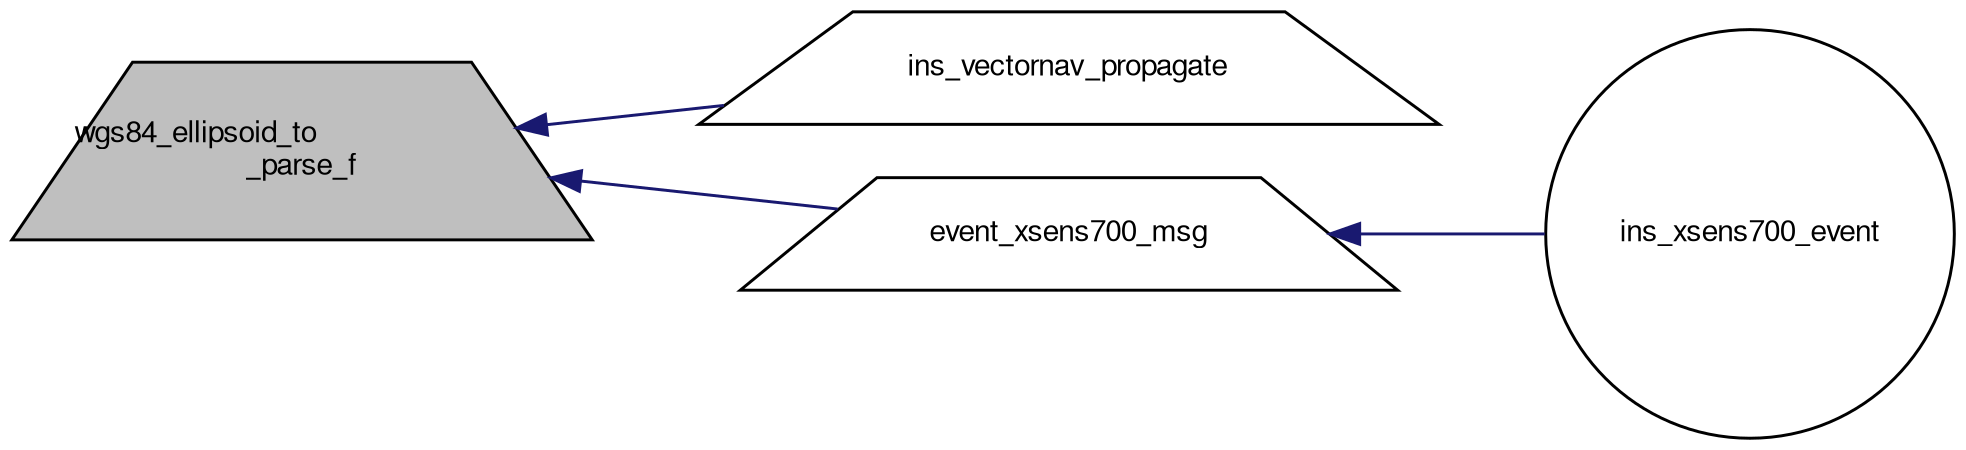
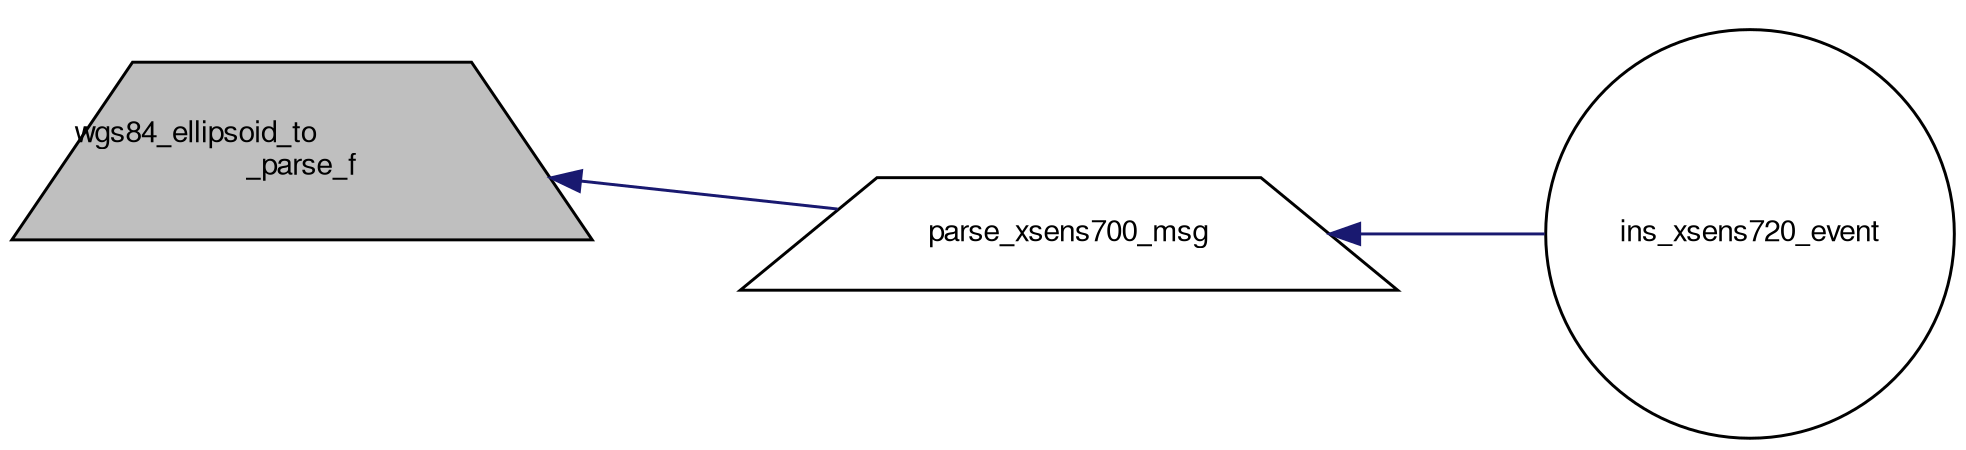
  digraph {
    rankdir=LR
    node [color=black fillcolor=white fontname=FreeSans fontsize=10 shape=trapezium style=filled]
    edge [color=midnightblue dir=back fontname=FreeSans fontsize=10 labelfontname=FreeSans labelfontsize=10 style=solid]
    n1 [fillcolor=grey75 fontcolor=black height=0.2 label="wgs84_ellipsoid_to\l_parse_f" width=0.4]
-   n2 [height=0.2 label=ins_vectornav_propagate width=0.4]
-   n3 [height=0.2 label=event_xsens700_msg width=0.4]
-   n4 [height=0.2 label=ins_xsens700_event shape=circle width=0.4]
-   n1 -> n2
+   n3 [height=0.2 label=parse_xsens700_msg width=0.4]
+   n4 [height=0.2 label=ins_xsens720_event shape=circle width=0.4]
    n1 -> n3
    n3 -> n4
  }
